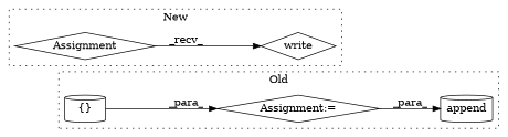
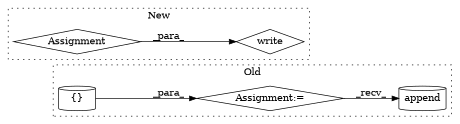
  digraph {
    rankdir=LR
    node [a=32 shape=diamond]
    n1 [l="7,1" label=append s="34759,34806" shape=cylinder]
    n2 [a=4 l=2 label="{}" s=34709 shape=cylinder]
    n3 [a=7 l=1 label="Assignment:=" s=34696]
    n4 [l="6,1" label=write s="34934,34980"]
    n5 [a=45 l=40 label=Assignment s=34940]
    subgraph cluster_1 {
      label=Old
      style=dotted
      n1
      n2
      n3
    }
    subgraph cluster_2 {
      label=New
      style=dotted
      n4
      n5
    }
    n2 -> n3 [label=_para_]
-   n3 -> n1 [label=_para_]
-   n5 -> n4 [label=_recv_]
+   n3 -> n1 [label=_recv_]
+   n5 -> n4 [label=_para_]
  }
